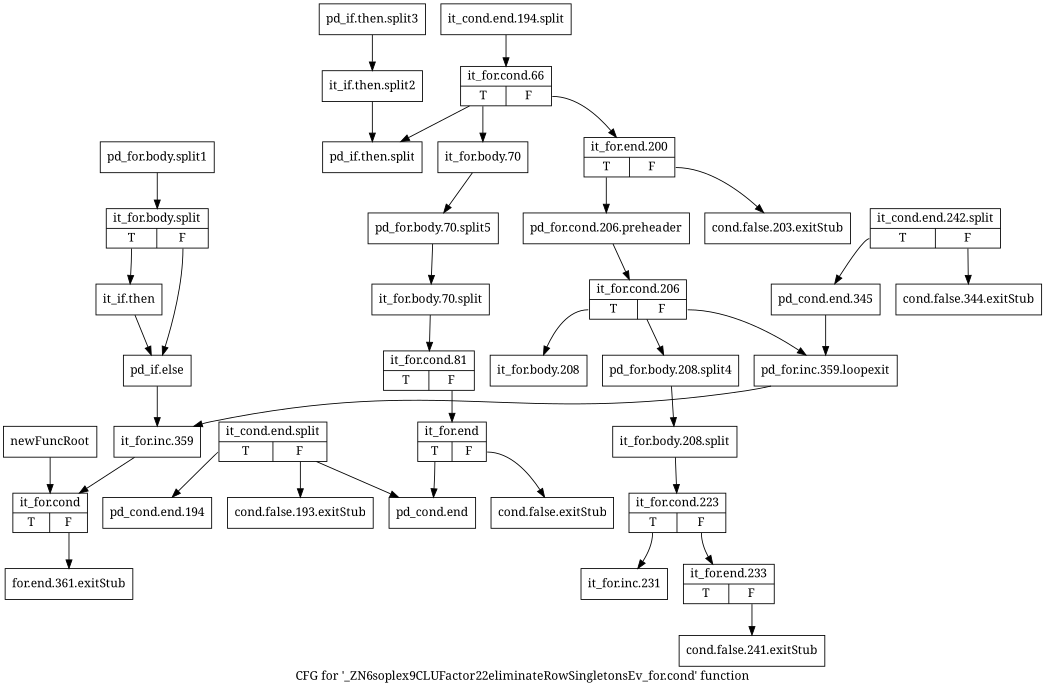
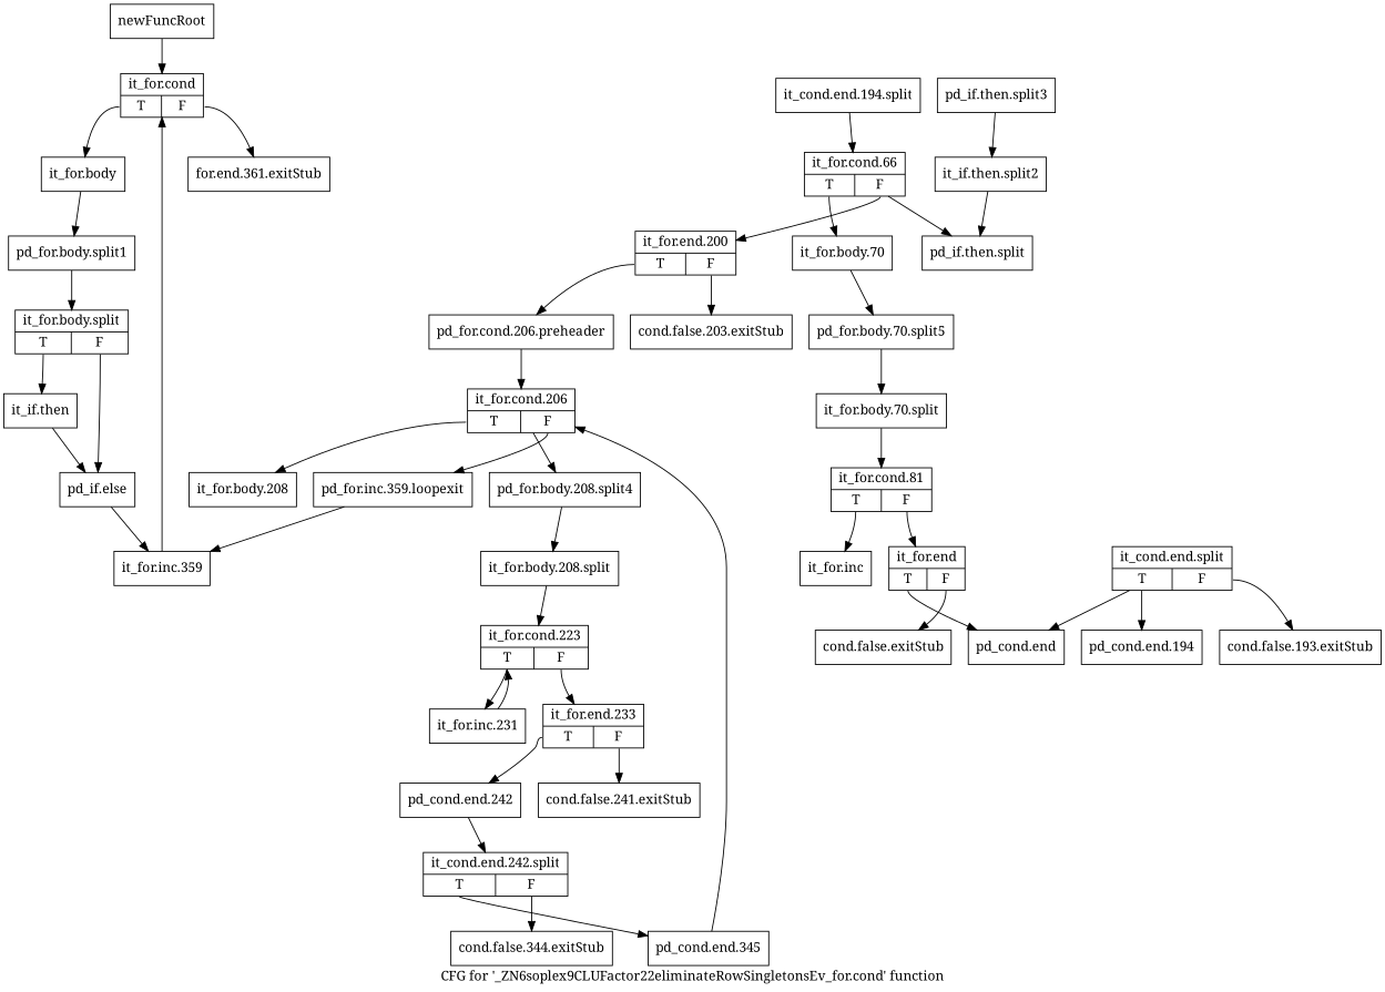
  digraph {
    fontname="Noto Serif"
    label="CFG for '_ZN6soplex9CLUFactor22eliminateRowSingletonsEv_for.cond' function"
    node [fontname="Noto Serif" shape=record]
    edge [fontname="Noto Serif"]
    n1 [label="{newFuncRoot}"]
    n2 [label="{it_for.cond|{<s0>T|<s1>F}}"]
    n3 [label="{for.end.361.exitStub}"]
+   n4 [label="{it_for.body}"]
    n5 [label="{pd_for.body.split1}"]
    n6 [label="{cond.false.203.exitStub}"]
    n7 [label="{cond.false.241.exitStub}"]
    n8 [label="{cond.false.344.exitStub}"]
    n9 [label="{cond.false.exitStub}"]
    n10 [label="{cond.false.193.exitStub}"]
    n11 [label="{it_for.body.split|{<s0>T|<s1>F}}"]
    n12 [label="{it_if.then}"]
    n13 [label="{pd_if.else}"]
    n14 [label="{it_for.inc.359}"]
    n15 [label="{pd_if.then.split3}"]
    n16 [label="{it_if.then.split2}"]
    n17 [label="{pd_if.then.split}"]
    n18 [label="{it_for.cond.66|{<s0>T|<s1>F}}"]
    n19 [label="{it_for.body.70}"]
    n20 [label="{it_for.end.200|{<s0>T|<s1>F}}"]
    n21 [label="{pd_for.body.70.split5}"]
    n22 [label="{pd_for.cond.206.preheader}"]
    n23 [label="{it_for.body.70.split}"]
    n24 [label="{it_for.cond.206|{<s0>T|<s1>F}}"]
    n25 [label="{it_for.body.208}"]
    n26 [label="{pd_for.inc.359.loopexit}"]
    n27 [label="{pd_for.body.208.split4}"]
    n28 [label="{it_for.body.208.split}"]
    n29 [label="{it_for.cond.223|{<s0>T|<s1>F}}"]
    n30 [label="{it_for.inc.231}"]
    n31 [label="{it_for.end.233|{<s0>T|<s1>F}}"]
+   n32 [label="{pd_cond.end.242}"]
    n33 [label="{it_cond.end.242.split|{<s0>T|<s1>F}}"]
    n34 [label="{pd_cond.end.345}"]
    n35 [label="{it_for.cond.81|{<s0>T|<s1>F}}"]
+   n36 [label="{it_for.inc}"]
    n37 [label="{it_for.end|{<s0>T|<s1>F}}"]
    n38 [label="{pd_cond.end}"]
    n39 [label="{it_cond.end.split|{<s0>T|<s1>F}}"]
    n40 [label="{pd_cond.end.194}"]
    n41 [label="{it_cond.end.194.split}"]
    n1 -> n2
    n2 -> n3 [tailport=s1]
+   n2 -> n4 [tailport=s0]
+   n4 -> n5
    n5 -> n11
    n11 -> n12 [tailport=s0]
    n11 -> n13 [tailport=s1]
    n12 -> n13
    n13 -> n14
    n14 -> n2
    n15 -> n16
    n16 -> n17
    n18 -> n17
    n18 -> n19 [tailport=s0]
    n18 -> n20 [tailport=s1]
    n19 -> n21
    n20 -> n6 [tailport=s1]
    n20 -> n22 [tailport=s0]
    n21 -> n23
    n22 -> n24
    n23 -> n35
    n24 -> n25 [tailport=s0]
    n24 -> n26 [tailport=s1]
    n24 -> n27
    n26 -> n14
    n27 -> n28
    n28 -> n29
    n29 -> n30 [tailport=s0]
    n29 -> n31 [tailport=s1]
+   n30 -> n29
    n31 -> n7 [tailport=s1]
+   n31 -> n32 [tailport=s0]
+   n32 -> n33
    n33 -> n8 [tailport=s1]
    n33 -> n34 [tailport=s0]
-   n34 -> n26
+   n34 -> n24
+   n35 -> n36 [tailport=s0]
    n35 -> n37 [tailport=s1]
    n37 -> n9 [tailport=s1]
    n37 -> n38 [tailport=s0]
    n39 -> n10 [tailport=s1]
    n39 -> n38
    n39 -> n40 [tailport=s0]
    n41 -> n18
  }
